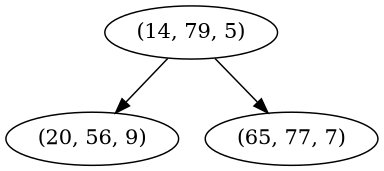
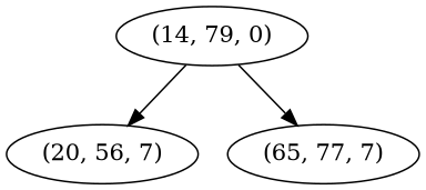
  digraph {
-   "(14, 79, 5)"
-   "(20, 56, 9)"
+   "(14, 79, 5)" [label="(14, 79, 0)"]
+   "(20, 56, 9)" [label="(20, 56, 7)"]
    "(65, 77, 7)"
    "(14, 79, 5)" -> "(20, 56, 9)"
    "(14, 79, 5)" -> "(65, 77, 7)"
  }
